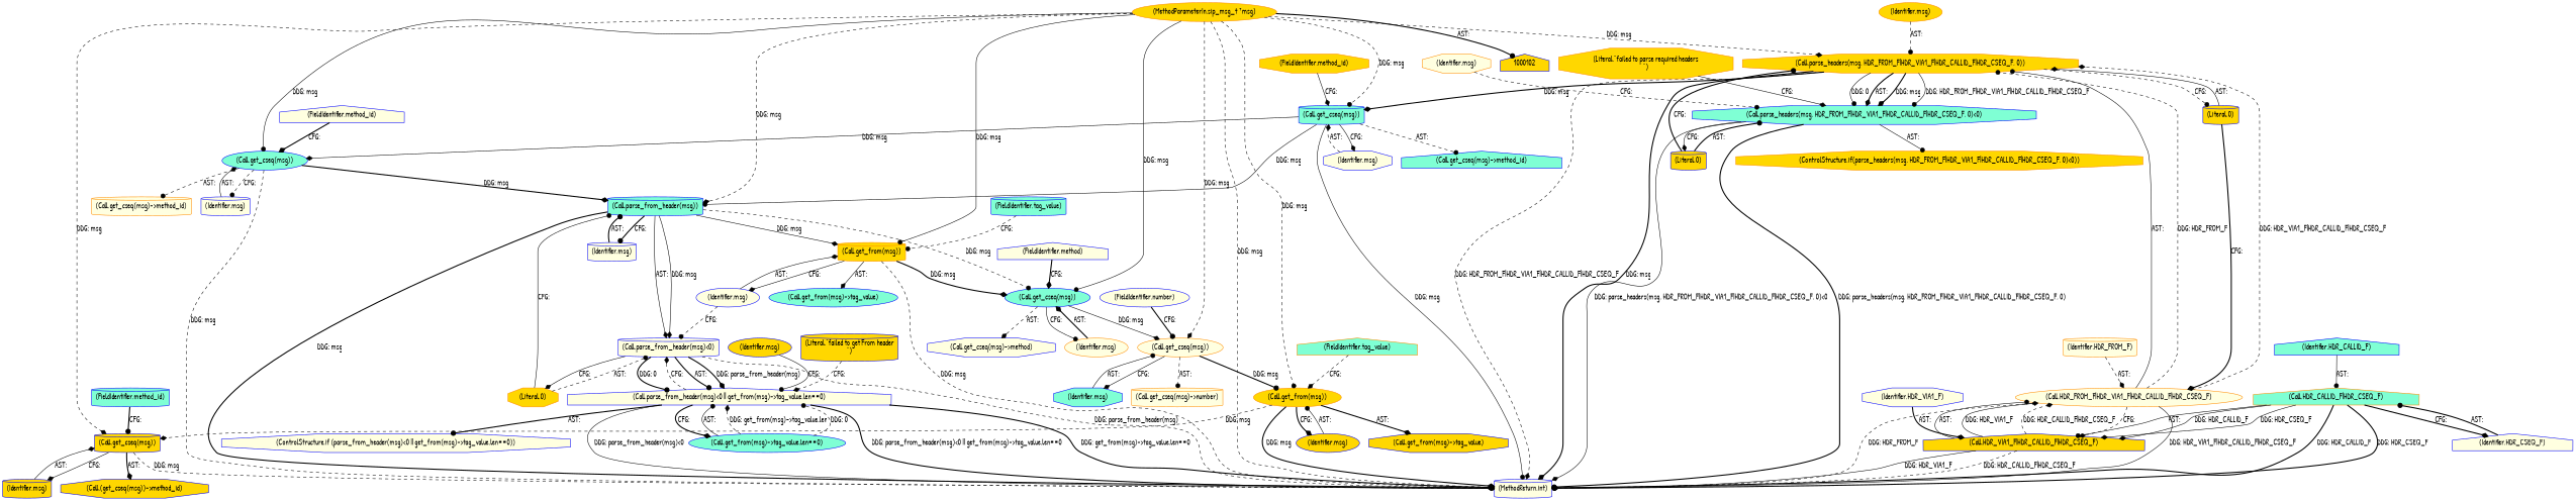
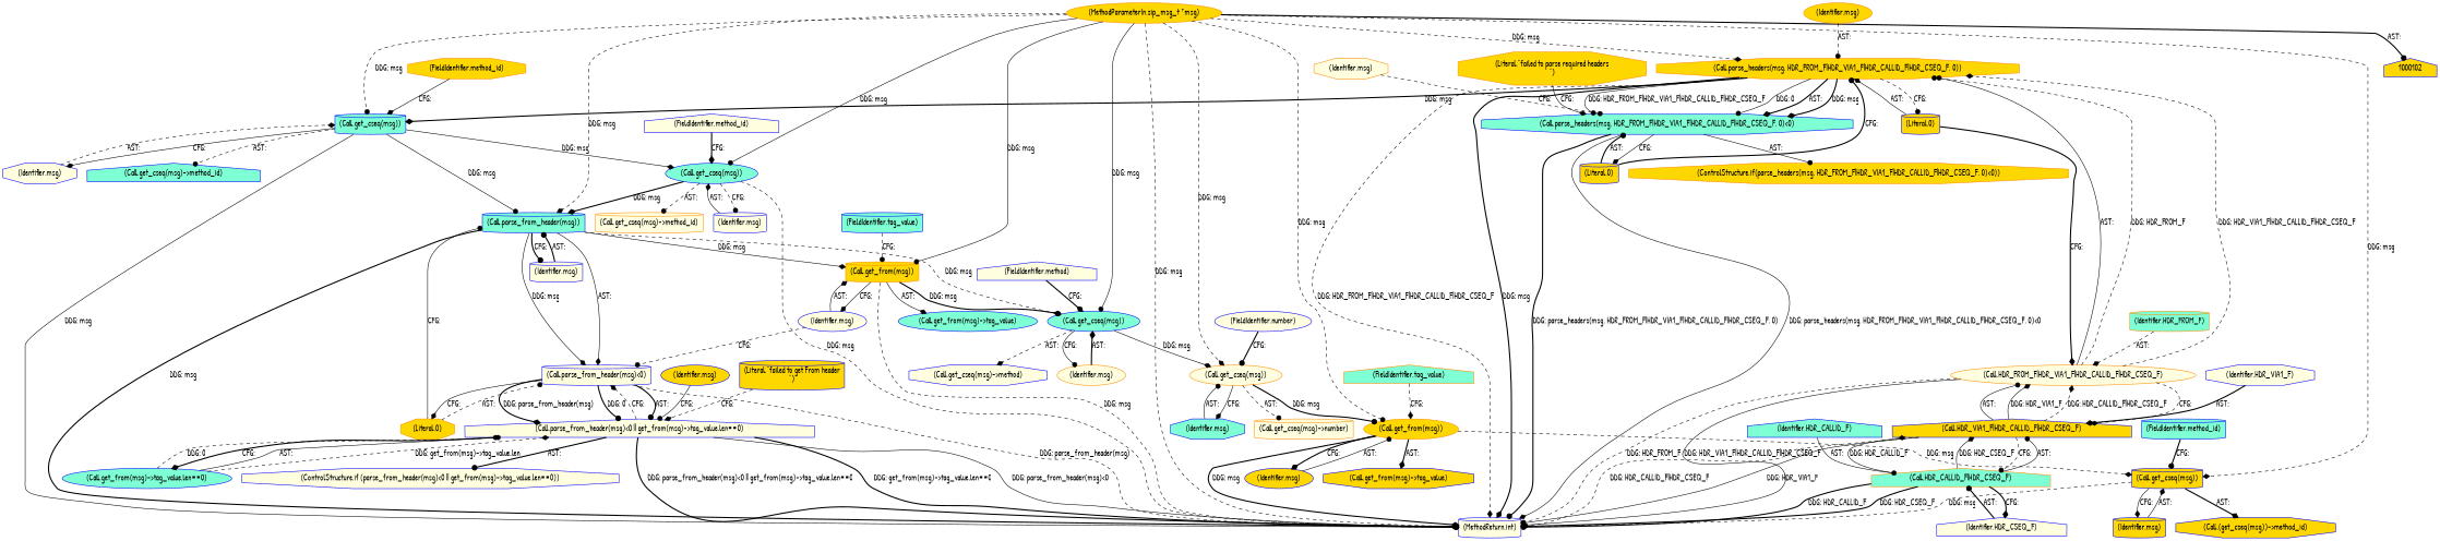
  digraph {
    fontname="Patrick Hand"
    node [color=blue fillcolor=gold fontname="Patrick Hand" shape=cylinder style=filled]
    edge [arrowhead=diamond fontname="Patrick Hand" style=solid]
    n1 [color=darkorange label="(Call,parse_headers(msg, HDR_FROM_F|HDR_VIA1_F|HDR_CALLID_F|HDR_CSEQ_F, 0))" shape=octagon]
    n2 [fillcolor=aquamarine label="(Call,parse_headers(msg, HDR_FROM_F|HDR_VIA1_F|HDR_CALLID_F|HDR_CSEQ_F, 0)<0)" shape=octagon]
    n3 [fillcolor=aquamarine label="(Call,get_cseq(msg))"]
    n4 [fillcolor=lightyellow label="(MethodReturn,int)"]
    n5 [label="(Literal,0)"]
    n6 [color=darkorange label="(ControlStructure,if(parse_headers(msg, HDR_FROM_F|HDR_VIA1_F|HDR_CALLID_F|HDR_CSEQ_F, 0)<0))" shape=octagon]
    n7 [label="(Literal,0)"]
    n8 [fillcolor=aquamarine label="(Call,get_cseq(msg))" shape=ellipse]
    n9 [fillcolor=aquamarine label="(Call,parse_from_header(msg))"]
    n10 [fillcolor=aquamarine label="(Call,get_cseq(msg)->method_id)" shape=house]
    n11 [fillcolor=lightyellow label="(Identifier,msg)" shape=octagon]
    n12 [color=darkorange fillcolor=lightyellow label="(Call,HDR_FROM_F|HDR_VIA1_F|HDR_CALLID_F|HDR_CSEQ_F)" shape=ellipse]
    n13 [color=darkorange label="(MethodParameterIn,sip_msg_t *msg)" shape=ellipse]
    n14 [color=darkorange label="(Call,get_from(msg))"]
    n15 [fillcolor=aquamarine label="(Call,get_cseq(msg))" shape=ellipse]
    n16 [color=darkorange fillcolor=lightyellow label="(Call,get_cseq(msg))" shape=ellipse]
    n17 [color=darkorange label="(Call,get_from(msg))" shape=ellipse]
    n18 [label="(Call,get_cseq(msg))"]
    1000102 [shape=house]
    n20 [fillcolor=lightyellow label="(Identifier,msg)"]
    n21 [color=darkorange fillcolor=lightyellow label="(Call,get_cseq(msg)->method_id)"]
    n22 [fillcolor=lightyellow label="(Call,parse_from_header(msg)<0)"]
    n23 [fillcolor=lightyellow label="(Identifier,msg)"]
    n24 [fillcolor=lightyellow label="(Identifier,msg)" shape=ellipse]
    n25 [fillcolor=aquamarine label="(Call,get_from(msg)->tag_value)" shape=ellipse]
    n26 [color=darkorange fillcolor=lightyellow label="(Identifier,msg)" shape=ellipse]
    n27 [fillcolor=lightyellow label="(Call,get_cseq(msg)->method)" shape=octagon]
    n28 [color=darkorange fillcolor=lightyellow label="(Call,get_cseq(msg)->number)"]
    n29 [fillcolor=aquamarine label="(Identifier,msg)" shape=octagon]
    n30 [label="(Identifier,msg)" shape=ellipse]
    n31 [label="(Call,get_from(msg)->tag_value)" shape=octagon]
    n32 [label="(Call,(get_cseq(msg))->method_id)" shape=octagon]
    n33 [label="(Identifier,msg)"]
    n34 [label="(Call,HDR_VIA1_F|HDR_CALLID_F|HDR_CSEQ_F)" shape=house]
    n35 [color=darkorange fillcolor=aquamarine label="(Call,HDR_CALLID_F|HDR_CSEQ_F)" shape=house]
    n36 [fillcolor=lightyellow label="(Identifier,HDR_CSEQ_F)" shape=house]
    n37 [fillcolor=lightyellow label="(Call,parse_from_header(msg)<0 || get_from(msg)->tag_value.len==0)" shape=house]
    n38 [color=darkorange label="(Literal,0)" shape=octagon]
    n39 [fillcolor=aquamarine label="(Call,get_from(msg)->tag_value.len==0)" shape=ellipse]
    n40 [fillcolor=lightyellow label="(ControlStructure,if (parse_from_header(msg)<0 || get_from(msg)->tag_value.len==0))" shape=octagon]
    n41 [fillcolor=aquamarine label="(Identifier,HDR_CALLID_F)" shape=house]
    n42 [color=darkorange label="(Literal,\"failed to parse required headers\n\")" shape=octagon]
    n43 [fillcolor=lightyellow label="(FieldIdentifier,method)" shape=house]
    n44 [color=darkorange fillcolor=aquamarine label="(FieldIdentifier,tag_value)" shape=house]
    n45 [color=darkorange fillcolor=lightyellow label="(Identifier,msg)" shape=octagon]
    n46 [label="(Identifier,msg)" shape=ellipse]
    n47 [fillcolor=aquamarine label="(FieldIdentifier,method_id)"]
    n48 [color=darkorange label="(FieldIdentifier,method_id)" shape=octagon]
    n49 [fillcolor=lightyellow label="(FieldIdentifier,number)" shape=ellipse]
-   n50 [color=darkorange fillcolor=lightyellow label="(Identifier,HDR_FROM_F)"]
+   n50 [color=darkorange fillcolor=aquamarine label="(Identifier,HDR_FROM_F)"]
    n51 [label="(Literal,\"failed to get From header\n\")"]
    n52 [fillcolor=lightyellow label="(Identifier,HDR_VIA1_F)" shape=octagon]
    n53 [fillcolor=lightyellow label="(FieldIdentifier,method_id)" shape=house]
    n54 [color=darkorange label="(Identifier,msg)" shape=ellipse]
    n55 [fillcolor=aquamarine label="(FieldIdentifier,tag_value)"]
    n1 -> n2 [label="AST: " style=bold]
    n1 -> n2 [label="DDG: msg" style=bold]
    n1 -> n2 [arrowhead=dot label="DDG: HDR_FROM_F|HDR_VIA1_F|HDR_CALLID_F|HDR_CSEQ_F"]
    n1 -> n2 [arrowhead=dot label="DDG: 0"]
    n1 -> n3 [label="DDG: msg" style=bold]
    n1 -> n4 [label="DDG: HDR_FROM_F|HDR_VIA1_F|HDR_CALLID_F|HDR_CSEQ_F" style=dashed]
    n1 -> n4 [label="DDG: msg" style=bold]
    n1 -> n5 [arrowhead=dot label="CFG: " style=dashed]
    n2 -> n4 [label="DDG: parse_headers(msg, HDR_FROM_F|HDR_VIA1_F|HDR_CALLID_F|HDR_CSEQ_F, 0)<0"]
    n2 -> n4 [arrowhead=dot label="DDG: parse_headers(msg, HDR_FROM_F|HDR_VIA1_F|HDR_CALLID_F|HDR_CSEQ_F, 0)" style=bold]
    n2 -> n6 [arrowhead=dot label="AST: "]
    n2 -> n7 [label="CFG: "]
    n3 -> n4 [arrowhead=dot label="DDG: msg"]
    n3 -> n8 [label="DDG: msg"]
    n3 -> n9 [arrowhead=dot label="DDG: msg"]
    n3 -> n10 [arrowhead=dot label="AST: " style=dashed]
    n3 -> n11 [label="CFG: "]
    n5 -> n1 [label="AST: "]
    n5 -> n12 [label="CFG: " style=bold]
    n7 -> n1 [arrowhead=dot label="CFG: " style=bold]
    n7 -> n2 [arrowhead=dot label="AST: " style=bold]
    n8 -> n4 [arrowhead=dot label="DDG: msg" style=dashed]
    n8 -> n9 [label="DDG: msg" style=bold]
    n8 -> n20 [arrowhead=dot label="CFG: " style=dashed]
    n8 -> n21 [arrowhead=dot label="AST: " style=dashed]
    n9 -> n4 [arrowhead=dot label="DDG: msg" style=bold]
    n9 -> n14 [label="DDG: msg"]
    n9 -> n15 [arrowhead=dot label="DDG: msg" style=dashed]
    n9 -> n22 [label="AST: "]
    n9 -> n22 [label="DDG: msg"]
    n9 -> n23 [arrowhead=dot label="CFG: " style=bold]
    n11 -> n3 [label="AST: " style=dashed]
    n12 -> n1 [arrowhead=dot label="AST: "]
    n12 -> n1 [arrowhead=dot label="DDG: HDR_FROM_F" style=dashed]
    n12 -> n1 [label="DDG: HDR_VIA1_F|HDR_CALLID_F|HDR_CSEQ_F" style=dashed]
    n12 -> n4 [label="DDG: HDR_VIA1_F|HDR_CALLID_F|HDR_CSEQ_F"]
    n12 -> n4 [arrowhead=dot label="DDG: HDR_FROM_F" style=dashed]
    n12 -> n34 [label="CFG: " style=dashed]
    n13 -> n1 [label="DDG: msg" style=dashed]
    n13 -> n3 [arrowhead=dot label="DDG: msg" style=dashed]
    n13 -> n4 [arrowhead=dot label="DDG: msg" style=dashed]
    n13 -> n8 [arrowhead=dot label="DDG: msg"]
    n13 -> n9 [label="DDG: msg" style=dashed]
    n13 -> n14 [arrowhead=dot label="DDG: msg"]
    n13 -> n15 [arrowhead=dot label="DDG: msg"]
    n13 -> n16 [label="DDG: msg" style=dashed]
    n13 -> n17 [arrowhead=dot label="DDG: msg" style=dashed]
    n13 -> n18 [label="DDG: msg" style=dashed]
    n13 -> 1000102 [arrowhead=dot label="AST: " style=bold]
    n14 -> n4 [arrowhead=dot label="DDG: msg" style=dashed]
    n14 -> n15 [label="DDG: msg" style=bold]
    n14 -> n24 [label="CFG: "]
    n14 -> n25 [label="AST: "]
    n15 -> n16 [label="DDG: msg"]
    n15 -> n26 [arrowhead=dot label="CFG: "]
    n15 -> n27 [label="AST: " style=dashed]
    n16 -> n17 [arrowhead=dot label="DDG: msg" style=bold]
    n16 -> n28 [arrowhead=dot label="AST: " style=dashed]
    n16 -> n29 [label="CFG: "]
    n17 -> n4 [label="DDG: msg" style=bold]
    n17 -> n18 [label="DDG: msg" style=dashed]
    n17 -> n30 [label="CFG: " style=bold]
    n17 -> n31 [label="AST: " style=bold]
    n18 -> n4 [label="DDG: msg" style=dashed]
    n18 -> n32 [label="AST: " style=bold]
    n18 -> n33 [label="CFG: "]
    n20 -> n8 [label="AST: "]
    n22 -> n4 [label="DDG: parse_from_header(msg)" style=dashed]
    n22 -> n37 [arrowhead=dot label="AST: " style=bold]
    n22 -> n37 [label="DDG: parse_from_header(msg)" style=bold]
    n22 -> n37 [arrowhead=dot label="DDG: 0" style=bold]
    n22 -> n38 [label="CFG: "]
    n23 -> n9 [arrowhead=dot label="AST: " style=bold]
    n24 -> n14 [label="AST: "]
    n24 -> n22 [arrowhead=dot label="CFG: " style=dashed]
    n26 -> n15 [label="AST: " style=bold]
    n29 -> n16 [arrowhead=dot label="AST: "]
    n30 -> n17 [arrowhead=dot label="AST: "]
    n33 -> n18 [label="AST: "]
    n34 -> n4 [arrowhead=dot label="DDG: HDR_CALLID_F|HDR_CSEQ_F" style=dashed]
    n34 -> n4 [arrowhead=dot label="DDG: HDR_VIA1_F"]
    n34 -> n12 [arrowhead=dot label="AST: "]
    n34 -> n12 [label="DDG: HDR_VIA1_F"]
    n34 -> n12 [label="DDG: HDR_CALLID_F|HDR_CSEQ_F" style=dashed]
+   n34 -> n35 [arrowhead=dot label="CFG: " style=dashed]
    n35 -> n4 [arrowhead=dot label="DDG: HDR_CALLID_F" style=bold]
    n35 -> n4 [label="DDG: HDR_CSEQ_F" style=bold]
    n35 -> n34 [arrowhead=dot label="AST: "]
    n35 -> n34 [label="DDG: HDR_CALLID_F"]
    n35 -> n34 [label="DDG: HDR_CSEQ_F"]
    n35 -> n36 [label="CFG: " style=bold]
    n36 -> n35 [arrowhead=dot label="AST: " style=bold]
    n37 -> n4 [label="DDG: parse_from_header(msg)<0 || get_from(msg)->tag_value.len==0" style=bold]
    n37 -> n4 [label="DDG: get_from(msg)->tag_value.len==0" style=bold]
    n37 -> n4 [label="DDG: parse_from_header(msg)<0"]
    n37 -> n22 [label="CFG: " style=dashed]
    n37 -> n39 [label="CFG: " style=bold]
    n37 -> n40 [arrowhead=dot label="AST: " style=bold]
    n38 -> n9 [arrowhead=dot label="CFG: "]
    n38 -> n22 [arrowhead=dot label="AST: " style=dashed]
    n39 -> n37 [arrowhead=dot label="AST: "]
    n39 -> n37 [label="DDG: get_from(msg)->tag_value.len" style=dashed]
    n39 -> n37 [arrowhead=dot label="DDG: 0" style=dashed]
    n41 -> n35 [arrowhead=dot label="AST: "]
    n42 -> n2 [label="CFG: "]
    n43 -> n15 [label="CFG: " style=bold]
    n44 -> n17 [label="CFG: " style=dashed]
    n45 -> n2 [arrowhead=dot label="CFG: " style=dashed]
    n46 -> n37 [arrowhead=dot label="CFG: "]
    n47 -> n18 [arrowhead=dot label="CFG: " style=bold]
    n48 -> n3 [label="CFG: "]
    n49 -> n16 [arrowhead=dot label="CFG: " style=bold]
    n50 -> n12 [label="AST: " style=dashed]
    n51 -> n37 [label="CFG: " style=dashed]
    n52 -> n34 [label="AST: " style=bold]
    n53 -> n8 [label="CFG: " style=bold]
    n54 -> n1 [arrowhead=dot label="AST: " style=dashed]
    n55 -> n14 [arrowhead=dot label="CFG: " style=dashed]
  }
